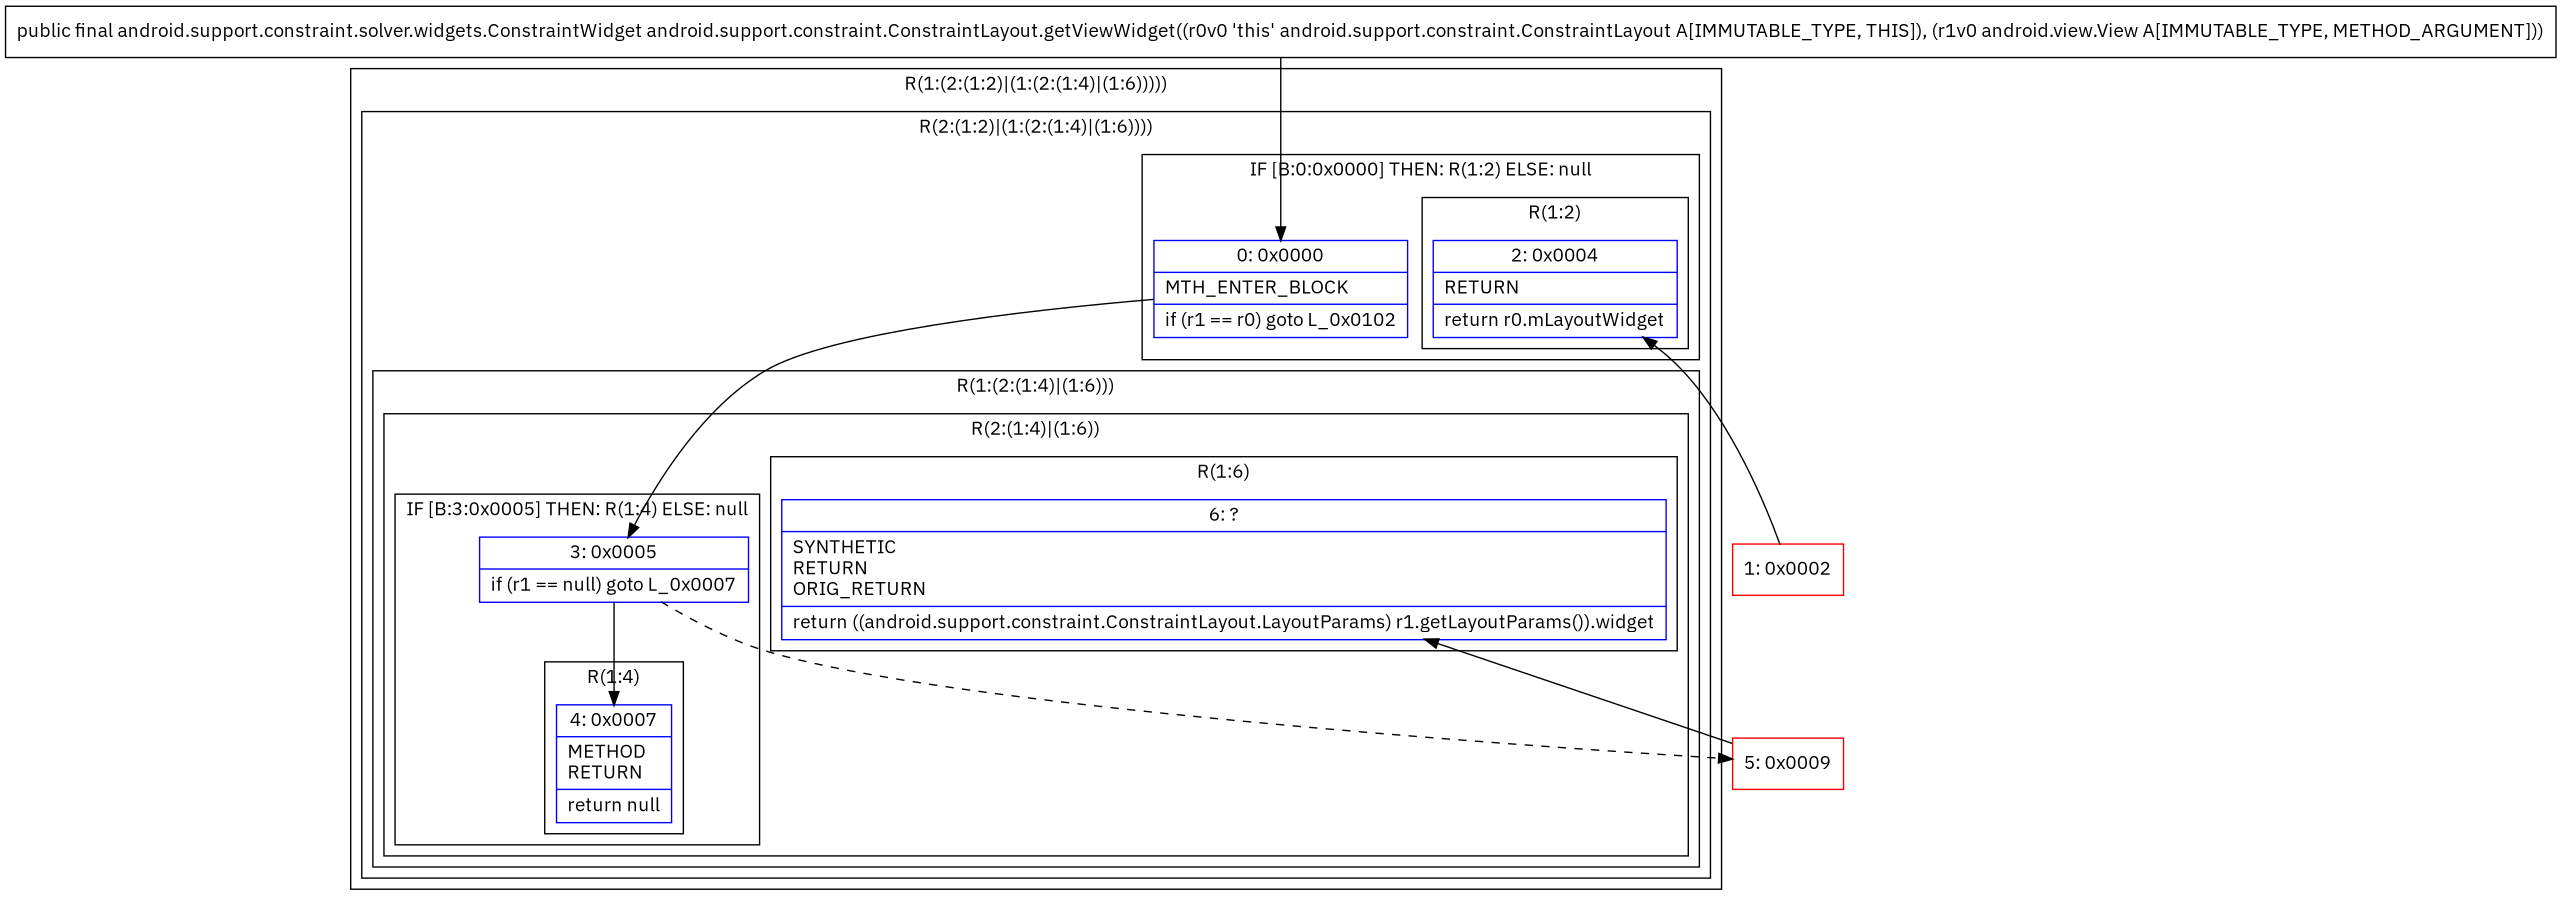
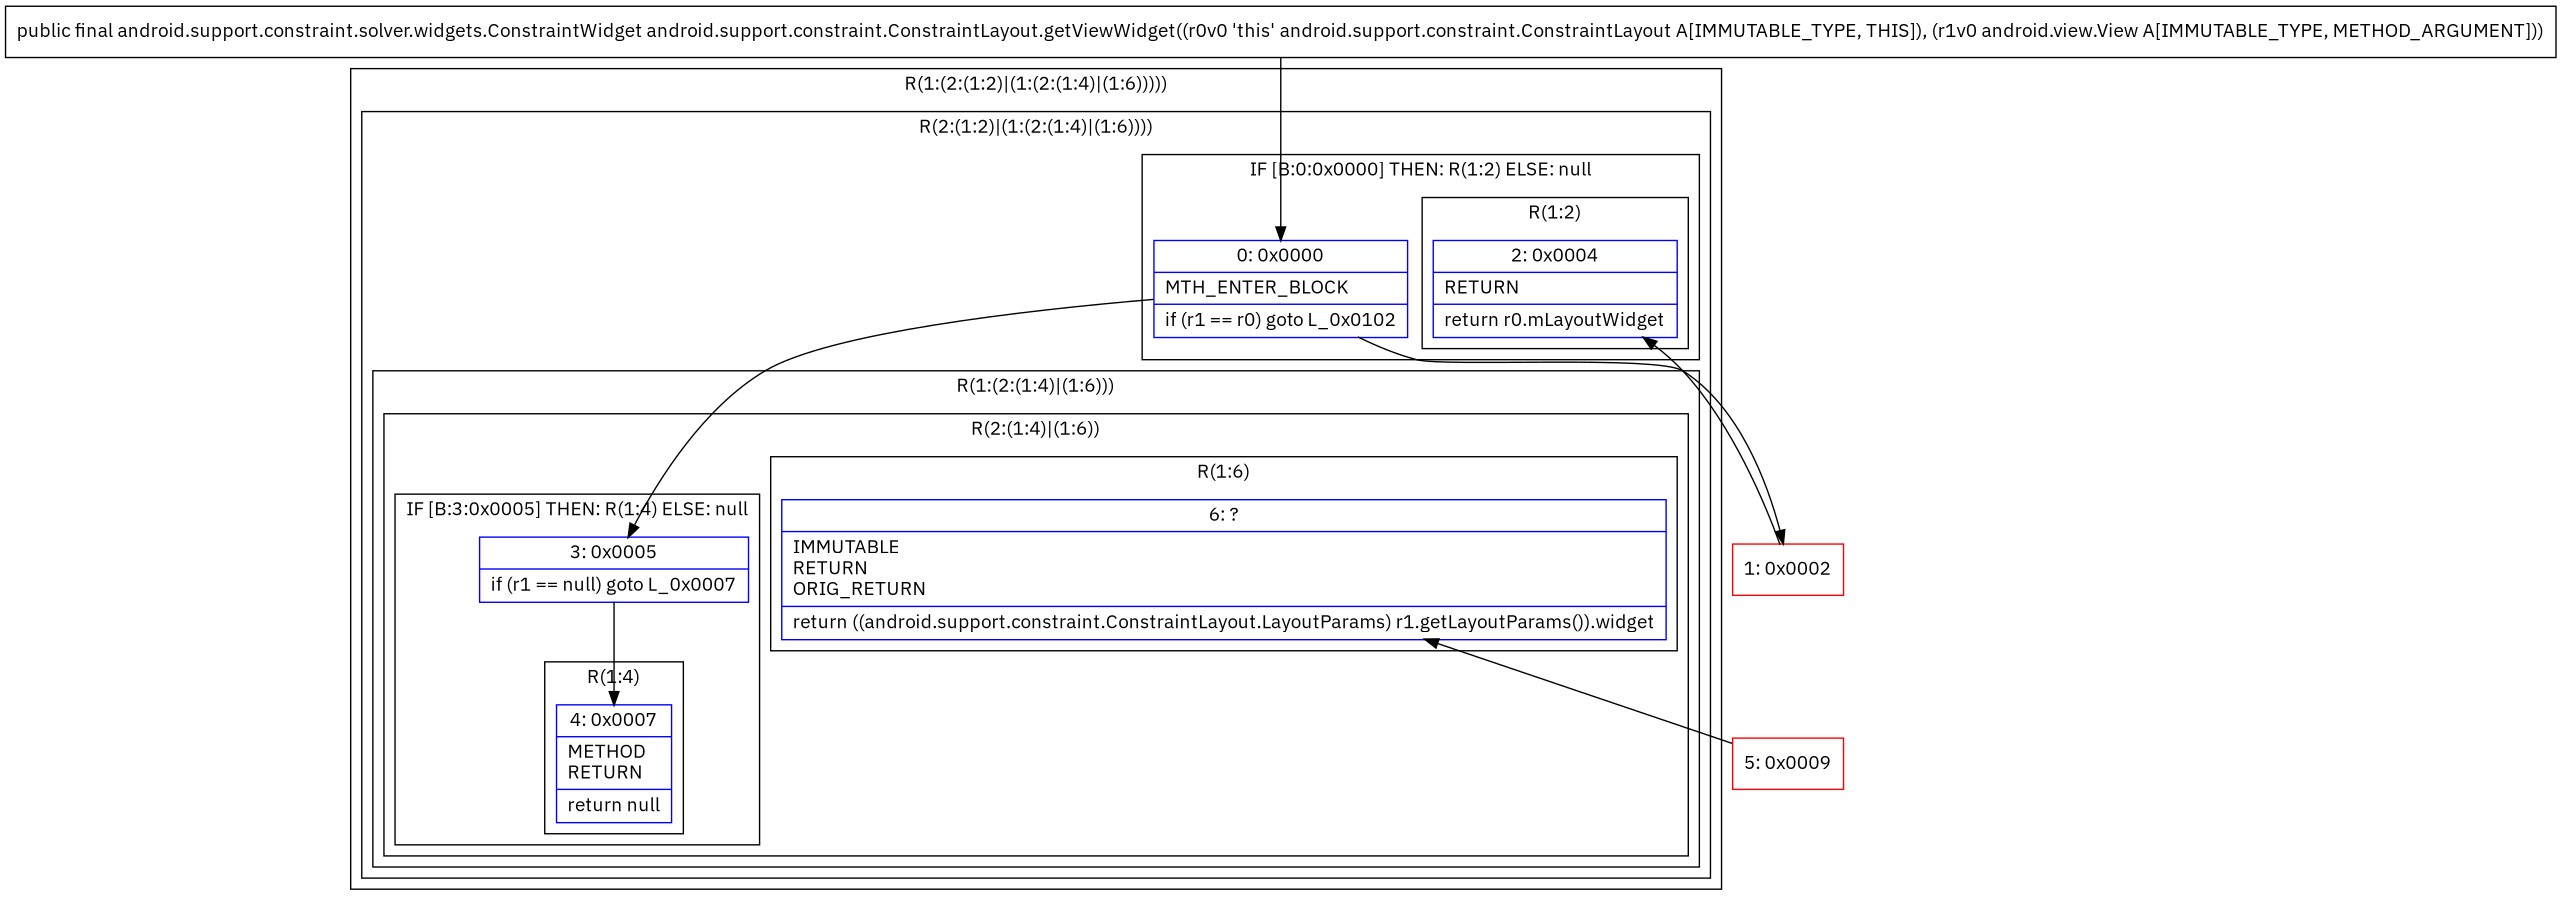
  digraph {
    fontname="IBM Plex Sans"
    node [color=blue fontname="IBM Plex Sans" shape=record]
    edge [fontname="IBM Plex Sans"]
    n1 [label="{2\:\ 0x0004|RETURN\l|return r0.mLayoutWidget\l}"]
    n2 [label="{0\:\ 0x0000|MTH_ENTER_BLOCK\l|if (r1 == r0) goto L_0x0102\l}"]
    n3 [label="{4\:\ 0x0007|METHOD\lRETURN\l|return null\l}"]
    n4 [label="{3\:\ 0x0005|if (r1 == null) goto L_0x0007\l}"]
-   n5 [label="{6\:\ ?|SYNTHETIC\lRETURN\lORIG_RETURN\l|return ((android.support.constraint.ConstraintLayout.LayoutParams) r1.getLayoutParams()).widget\l}"]
+   n5 [label="{6\:\ ?|IMMUTABLE\lRETURN\lORIG_RETURN\l|return ((android.support.constraint.ConstraintLayout.LayoutParams) r1.getLayoutParams()).widget\l}"]
    n6 [color=red label="{1\:\ 0x0002}"]
    n7 [color=red label="{5\:\ 0x0009}"]
    n8 [label="{public final android.support.constraint.solver.widgets.ConstraintWidget android.support.constraint.ConstraintLayout.getViewWidget((r0v0 'this' android.support.constraint.ConstraintLayout A[IMMUTABLE_TYPE, THIS]), (r1v0 android.view.View A[IMMUTABLE_TYPE, METHOD_ARGUMENT])) }" color=""]
    subgraph cluster_1 {
      label="R(1:(2:(1:2)|(1:(2:(1:4)|(1:6)))))"
      subgraph cluster_2 {
        label="R(2:(1:2)|(1:(2:(1:4)|(1:6))))"
        subgraph cluster_3 {
          label="IF [B:0:0x0000] THEN: R(1:2) ELSE: null"
          n2
          subgraph cluster_4 {
            label="R(1:2)"
            n1
          }
        }
        subgraph cluster_5 {
          label="R(1:(2:(1:4)|(1:6)))"
          subgraph cluster_6 {
            label="R(2:(1:4)|(1:6))"
            subgraph cluster_7 {
              label="IF [B:3:0x0005] THEN: R(1:4) ELSE: null"
              n4
              subgraph cluster_8 {
                label="R(1:4)"
                n3
              }
            }
            subgraph cluster_9 {
              label="R(1:6)"
              n5
            }
          }
        }
      }
    }
    n2 -> n4 [style=solid]
+   n2 -> n6
    n4 -> n3
-   n4 -> n7 [style=dashed]
    n6 -> n1
    n7 -> n5
    n8 -> n2
  }
